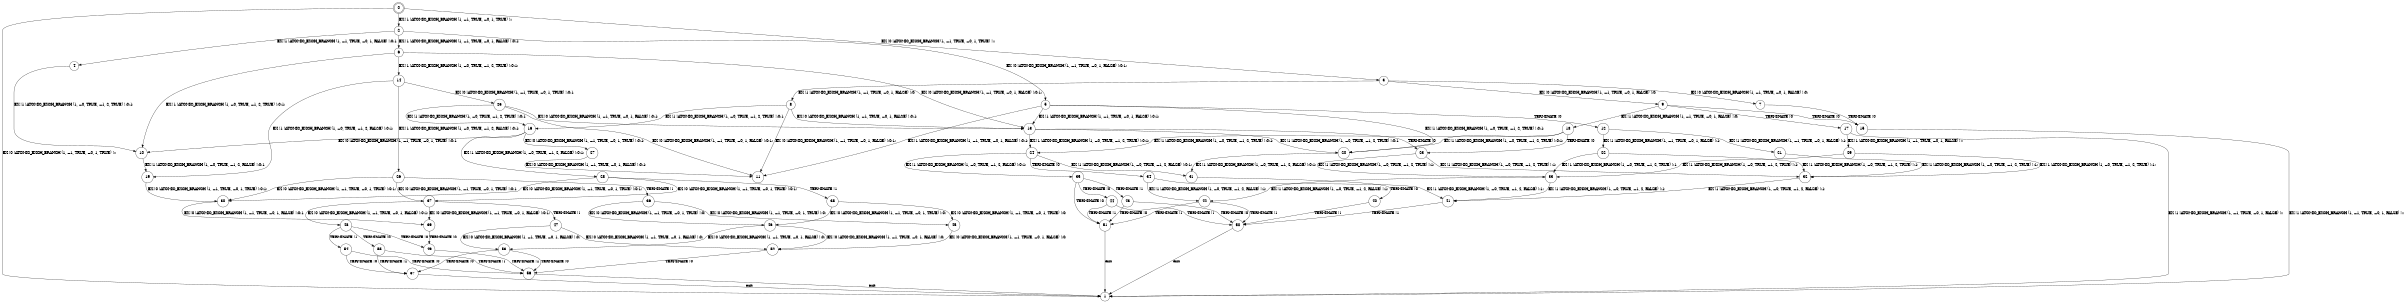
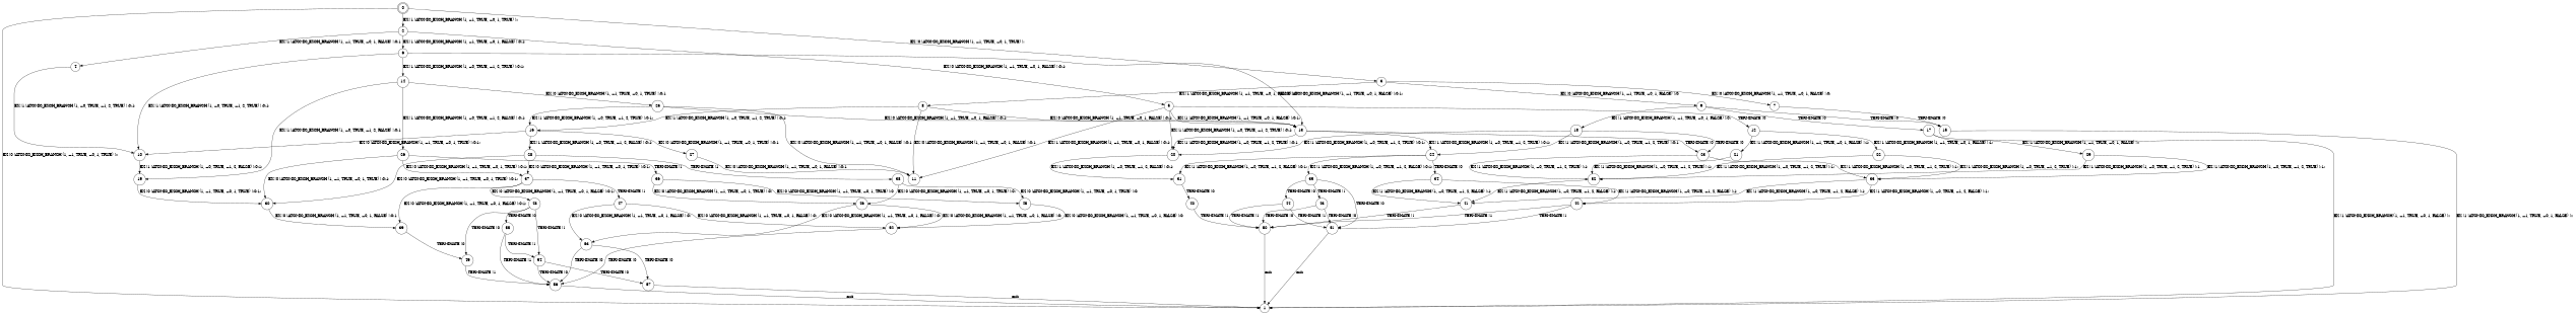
  digraph {
    node [shape=circle]
    0 [peripheries=2]
    1
    2
    3
    4
    5
    6
    7
    8
    9
    10
    11
    12
    13
    20
    14
    15
    16
    17
    18
    19
    21
    22
    23
    24
    25
    26
    27
    28
    29
    30
    31
    32
    33
    34
    35
    36
    37
    38
    39
    40
    41
    42
    43
    44
    51
    45
    46
    47
    48
    49
    50
    52
    53
    54
    55
    56
    57
    0 -> 1 [label="EX !0 !ATOMIC_EXCH_BRANCH (1, +1, TRUE, +0, 1, TRUE) !::"]
    0 -> 2 [label="EX !1 !ATOMIC_EXCH_BRANCH (1, +1, TRUE, +0, 1, TRUE) !::"]
    0 -> 3 [label="EX !0 !ATOMIC_EXCH_BRANCH (1, +1, TRUE, +0, 1, TRUE) !::"]
    2 -> 4 [label="EX !1 !ATOMIC_EXCH_BRANCH (1, +1, TRUE, +0, 1, FALSE) !:0:1:"]
    2 -> 5 [label="EX !0 !ATOMIC_EXCH_BRANCH (1, +1, TRUE, +0, 1, FALSE) !:0:1:"]
    2 -> 6 [label="EX !1 !ATOMIC_EXCH_BRANCH (1, +1, TRUE, +0, 1, FALSE) !:0:1:"]
    3 -> 7 [label="EX !0 !ATOMIC_EXCH_BRANCH (1, +1, TRUE, +0, 1, FALSE) !:0:"]
    3 -> 8 [label="EX !1 !ATOMIC_EXCH_BRANCH (1, +1, TRUE, +0, 1, FALSE) !:0:"]
    3 -> 9 [label="EX !0 !ATOMIC_EXCH_BRANCH (1, +1, TRUE, +0, 1, FALSE) !:0:"]
    4 -> 10 [label="EX !1 !ATOMIC_EXCH_BRANCH (1, +0, TRUE, +1, 2, TRUE) !:0:1:"]
    5 -> 11 [label="EX !1 !ATOMIC_EXCH_BRANCH (1, +1, TRUE, +0, 1, FALSE) !:0:1:"]
    5 -> 12 [label="TERMINATE !0"]
    5 -> 13 [label="EX !1 !ATOMIC_EXCH_BRANCH (1, +1, TRUE, +0, 1, FALSE) !:0:1:"]
    5 -> 20 [label="EX !1 !ATOMIC_EXCH_BRANCH (1, +0, TRUE, +1, 2, TRUE) !:0:1:"]
    6 -> 10 [label="EX !1 !ATOMIC_EXCH_BRANCH (1, +0, TRUE, +1, 2, TRUE) !:0:1:"]
    6 -> 13 [label="EX !0 !ATOMIC_EXCH_BRANCH (1, +1, TRUE, +0, 1, FALSE) !:0:1:"]
    6 -> 14 [label="EX !1 !ATOMIC_EXCH_BRANCH (1, +0, TRUE, +1, 2, TRUE) !:0:1:"]
    7 -> 15 [label="TERMINATE !0"]
    8 -> 11 [label="EX !0 !ATOMIC_EXCH_BRANCH (1, +1, TRUE, +0, 1, FALSE) !:0:1:"]
    8 -> 13 [label="EX !0 !ATOMIC_EXCH_BRANCH (1, +1, TRUE, +0, 1, FALSE) !:0:1:"]
    8 -> 16 [label="EX !1 !ATOMIC_EXCH_BRANCH (1, +0, TRUE, +1, 2, TRUE) !:0:1:"]
    9 -> 15 [label="TERMINATE !0"]
    9 -> 17 [label="TERMINATE !0"]
    9 -> 18 [label="EX !1 !ATOMIC_EXCH_BRANCH (1, +1, TRUE, +0, 1, FALSE) !:0:"]
    10 -> 19 [label="EX !1 !ATOMIC_EXCH_BRANCH (1, +0, TRUE, +1, 2, FALSE) !:0:1:"]
    12 -> 21 [label="EX !1 !ATOMIC_EXCH_BRANCH (1, +1, TRUE, +0, 1, FALSE) !:1:"]
    12 -> 22 [label="EX !1 !ATOMIC_EXCH_BRANCH (1, +1, TRUE, +0, 1, FALSE) !:1:"]
    13 -> 20 [label="EX !1 !ATOMIC_EXCH_BRANCH (1, +0, TRUE, +1, 2, TRUE) !:0:1:"]
    13 -> 23 [label="TERMINATE !0"]
    13 -> 24 [label="EX !1 !ATOMIC_EXCH_BRANCH (1, +0, TRUE, +1, 2, TRUE) !:0:1:"]
    20 -> 31 [label="EX !1 !ATOMIC_EXCH_BRANCH (1, +0, TRUE, +1, 2, FALSE) !:0:1:"]
    14 -> 19 [label="EX !1 !ATOMIC_EXCH_BRANCH (1, +0, TRUE, +1, 2, FALSE) !:0:1:"]
    14 -> 25 [label="EX !0 !ATOMIC_EXCH_BRANCH (1, +1, TRUE, +0, 1, TRUE) !:0:1:"]
    14 -> 26 [label="EX !1 !ATOMIC_EXCH_BRANCH (1, +0, TRUE, +1, 2, FALSE) !:0:1:"]
    15 -> 1 [label="EX !1 !ATOMIC_EXCH_BRANCH (1, +1, TRUE, +0, 1, FALSE) !::"]
    16 -> 10 [label="EX !0 !ATOMIC_EXCH_BRANCH (1, +1, TRUE, +0, 1, TRUE) !:0:1:"]
    16 -> 27 [label="EX !0 !ATOMIC_EXCH_BRANCH (1, +1, TRUE, +0, 1, TRUE) !:0:1:"]
    16 -> 28 [label="EX !1 !ATOMIC_EXCH_BRANCH (1, +0, TRUE, +1, 2, FALSE) !:0:1:"]
    17 -> 1 [label="EX !1 !ATOMIC_EXCH_BRANCH (1, +1, TRUE, +0, 1, FALSE) !::"]
    17 -> 29 [label="EX !1 !ATOMIC_EXCH_BRANCH (1, +1, TRUE, +0, 1, FALSE) !::"]
    18 -> 20 [label="EX !1 !ATOMIC_EXCH_BRANCH (1, +0, TRUE, +1, 2, TRUE) !:0:1:"]
    18 -> 23 [label="TERMINATE !0"]
    18 -> 24 [label="EX !1 !ATOMIC_EXCH_BRANCH (1, +0, TRUE, +1, 2, TRUE) !:0:1:"]
    19 -> 30 [label="EX !0 !ATOMIC_EXCH_BRANCH (1, +1, TRUE, +0, 1, TRUE) !:0:1:"]
    21 -> 32 [label="EX !1 !ATOMIC_EXCH_BRANCH (1, +0, TRUE, +1, 2, TRUE) !:1:"]
    22 -> 32 [label="EX !1 !ATOMIC_EXCH_BRANCH (1, +0, TRUE, +1, 2, TRUE) !:1:"]
    22 -> 33 [label="EX !1 !ATOMIC_EXCH_BRANCH (1, +0, TRUE, +1, 2, TRUE) !:1:"]
    23 -> 32 [label="EX !1 !ATOMIC_EXCH_BRANCH (1, +0, TRUE, +1, 2, TRUE) !:1:"]
    23 -> 33 [label="EX !1 !ATOMIC_EXCH_BRANCH (1, +0, TRUE, +1, 2, TRUE) !:1:"]
    24 -> 31 [label="EX !1 !ATOMIC_EXCH_BRANCH (1, +0, TRUE, +1, 2, FALSE) !:0:1:"]
    24 -> 34 [label="TERMINATE !0"]
    24 -> 35 [label="EX !1 !ATOMIC_EXCH_BRANCH (1, +0, TRUE, +1, 2, FALSE) !:0:1:"]
    25 -> 11 [label="EX !0 !ATOMIC_EXCH_BRANCH (1, +1, TRUE, +0, 1, FALSE) !:0:1:"]
    25 -> 13 [label="EX !0 !ATOMIC_EXCH_BRANCH (1, +1, TRUE, +0, 1, FALSE) !:0:1:"]
    25 -> 16 [label="EX !1 !ATOMIC_EXCH_BRANCH (1, +0, TRUE, +1, 2, TRUE) !:0:1:"]
    26 -> 30 [label="EX !0 !ATOMIC_EXCH_BRANCH (1, +1, TRUE, +0, 1, TRUE) !:0:1:"]
    26 -> 36 [label="TERMINATE !1"]
    26 -> 37 [label="EX !0 !ATOMIC_EXCH_BRANCH (1, +1, TRUE, +0, 1, TRUE) !:0:1:"]
    27 -> 11 [label="EX !0 !ATOMIC_EXCH_BRANCH (1, +1, TRUE, +0, 1, FALSE) !:0:1:"]
    28 -> 30 [label="EX !0 !ATOMIC_EXCH_BRANCH (1, +1, TRUE, +0, 1, TRUE) !:0:1:"]
    28 -> 37 [label="EX !0 !ATOMIC_EXCH_BRANCH (1, +1, TRUE, +0, 1, TRUE) !:0:1:"]
    28 -> 38 [label="TERMINATE !1"]
    29 -> 32 [label="EX !1 !ATOMIC_EXCH_BRANCH (1, +0, TRUE, +1, 2, TRUE) !:1:"]
    29 -> 33 [label="EX !1 !ATOMIC_EXCH_BRANCH (1, +0, TRUE, +1, 2, TRUE) !:1:"]
    30 -> 39 [label="EX !0 !ATOMIC_EXCH_BRANCH (1, +1, TRUE, +0, 1, FALSE) !:0:1:"]
    31 -> 40 [label="TERMINATE !0"]
    32 -> 41 [label="EX !1 !ATOMIC_EXCH_BRANCH (1, +0, TRUE, +1, 2, FALSE) !:1:"]
    33 -> 41 [label="EX !1 !ATOMIC_EXCH_BRANCH (1, +0, TRUE, +1, 2, FALSE) !:1:"]
    33 -> 42 [label="EX !1 !ATOMIC_EXCH_BRANCH (1, +0, TRUE, +1, 2, FALSE) !:1:"]
    34 -> 41 [label="EX !1 !ATOMIC_EXCH_BRANCH (1, +0, TRUE, +1, 2, FALSE) !:1:"]
    34 -> 42 [label="EX !1 !ATOMIC_EXCH_BRANCH (1, +0, TRUE, +1, 2, FALSE) !:1:"]
    35 -> 43 [label="TERMINATE !1"]
    35 -> 44 [label="TERMINATE !0"]
    35 -> 51 [label="TERMINATE !0"]
    36 -> 45 [label="EX !0 !ATOMIC_EXCH_BRANCH (1, +1, TRUE, +0, 1, TRUE) !:0:"]
    36 -> 46 [label="EX !0 !ATOMIC_EXCH_BRANCH (1, +1, TRUE, +0, 1, TRUE) !:0:"]
    37 -> 39 [label="EX !0 !ATOMIC_EXCH_BRANCH (1, +1, TRUE, +0, 1, FALSE) !:0:1:"]
    37 -> 47 [label="TERMINATE !1"]
    37 -> 48 [label="EX !0 !ATOMIC_EXCH_BRANCH (1, +1, TRUE, +0, 1, FALSE) !:0:1:"]
    38 -> 45 [label="EX !0 !ATOMIC_EXCH_BRANCH (1, +1, TRUE, +0, 1, TRUE) !:0:"]
    38 -> 46 [label="EX !0 !ATOMIC_EXCH_BRANCH (1, +1, TRUE, +0, 1, TRUE) !:0:"]
    39 -> 49 [label="TERMINATE !0"]
    40 -> 50 [label="TERMINATE !1"]
    41 -> 50 [label="TERMINATE !1"]
    42 -> 51 [label="TERMINATE !1"]
    42 -> 50 [label="TERMINATE !1"]
    43 -> 51 [label="TERMINATE !0"]
    43 -> 50 [label="TERMINATE !0"]
    44 -> 51 [label="TERMINATE !1"]
    44 -> 50 [label="TERMINATE !1"]
    51 -> 1 [label=exit]
    45 -> 52 [label="EX !0 !ATOMIC_EXCH_BRANCH (1, +1, TRUE, +0, 1, FALSE) !:0:"]
    46 -> 52 [label="EX !0 !ATOMIC_EXCH_BRANCH (1, +1, TRUE, +0, 1, FALSE) !:0:"]
    46 -> 53 [label="EX !0 !ATOMIC_EXCH_BRANCH (1, +1, TRUE, +0, 1, FALSE) !:0:"]
    47 -> 52 [label="EX !0 !ATOMIC_EXCH_BRANCH (1, +1, TRUE, +0, 1, FALSE) !:0:"]
    47 -> 53 [label="EX !0 !ATOMIC_EXCH_BRANCH (1, +1, TRUE, +0, 1, FALSE) !:0:"]
    48 -> 49 [label="TERMINATE !0"]
    48 -> 54 [label="TERMINATE !1"]
    48 -> 55 [label="TERMINATE !0"]
    49 -> 56 [label="TERMINATE !1"]
    50 -> 1 [label=exit]
    52 -> 56 [label="TERMINATE !0"]
    53 -> 56 [label="TERMINATE !0"]
    53 -> 57 [label="TERMINATE !0"]
    54 -> 56 [label="TERMINATE !0"]
    54 -> 57 [label="TERMINATE !0"]
    55 -> 56 [label="TERMINATE !1"]
-   55 -> 57 [label="TERMINATE !1"]
+   55 -> 54 [label="TERMINATE !1"]
    56 -> 1 [label=exit]
    57 -> 1 [label=exit]
  }
